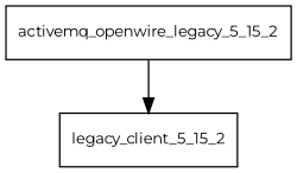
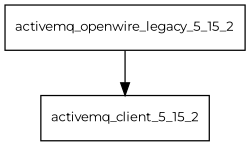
  digraph {
    fontname=Montserrat
    node [fontsize=10.0 shape=box fontname=Montserrat]
    activemq_openwire_legacy_5_15_2
-   activemq_client_5_15_2 [label=legacy_client_5_15_2]
+   activemq_client_5_15_2
    activemq_openwire_legacy_5_15_2 -> activemq_client_5_15_2 [fontname=Montserrat]
  }
